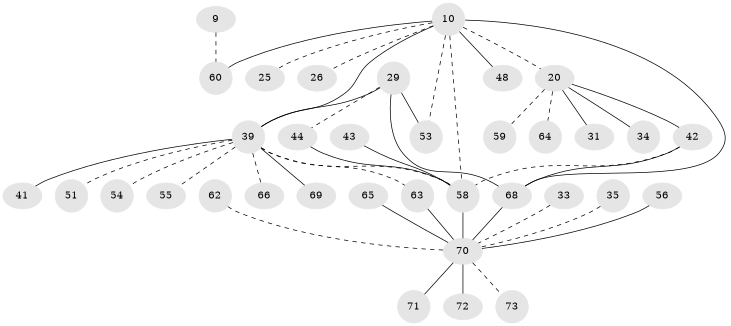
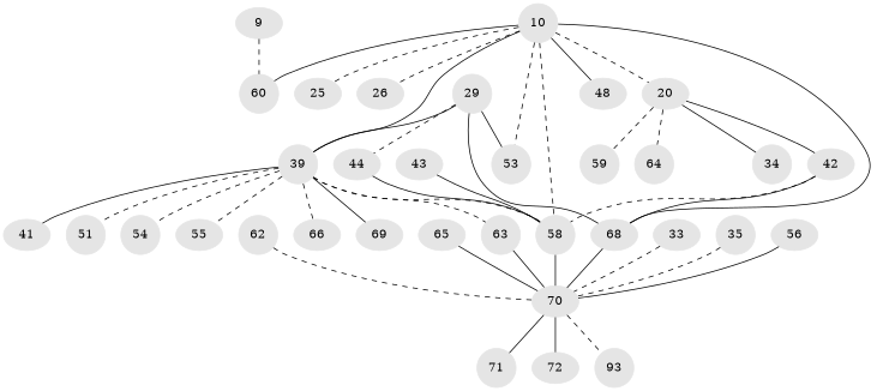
  graph {
    node [color=gray90 shape=ellipse style=filled]
    edge [style=solid]
    9 [super="+6"]
    60 [shape=circle]
    10 [shape=circle super="+2+4"]
    n4 [label=48]
    20 [super="+13"]
    25
    26
    39 [shape=circle super="+8+11+19+28"]
    53 [shape=circle super="+46"]
    58 [shape=circle super="+40+1"]
    68 [super="+67+50"]
-   31
    34 [shape=circle]
    42 [super="+14"]
    59 [shape=circle super="+57"]
    64 [shape=circle]
    41
    51 [shape=circle]
    54 [shape=circle]
    55 [super="+52"]
    63 [shape=circle super="+61"]
    66
    69 [super="+49"]
    70 [super="+17+30+21+32"]
    29 [shape=circle super="+16"]
    44
    71 [shape=circle]
    72
-   73 [shape=circle]
+   73 [shape=circle label=93]
    33
    35 [shape=circle]
    43 [super="+38"]
    56
    62 [shape=circle super="+27"]
    65
    9 -- 60 [style=dashed]
    10 -- 60
    10 -- n4
    10 -- 20 [style=dashed weight=2]
    10 -- 25 [style=dashed]
    10 -- 26 [style=dashed]
    10 -- 39 [weight=2]
    10 -- 53 [style=dashed]
    10 -- 58 [style=dashed]
    10 -- 68 [weight=2]
-   20 -- 31
    20 -- 34
    20 -- 42
    20 -- 59 [style=dashed]
    20 -- 64 [style=dashed]
    39 -- 58 [style=dashed]
    39 -- 41
    39 -- 51 [style=dashed]
    39 -- 54 [style=dashed]
    39 -- 55 [style=dashed]
    39 -- 63 [style=dashed]
    39 -- 66 [style=dashed]
    39 -- 69
    58 -- 70 [weight=3]
    68 -- 70
    42 -- 58 [style=dashed]
    42 -- 68
    63 -- 70
    70 -- 71
    70 -- 72
    70 -- 73 [style=dashed]
    29 -- 39
    29 -- 53
    29 -- 68 [weight=2]
    29 -- 44 [style=dashed]
    44 -- 58
    33 -- 70 [style=dashed]
    35 -- 70 [style=dashed]
    43 -- 58
    56 -- 70
    62 -- 70 [style=dashed]
    65 -- 70
  }
